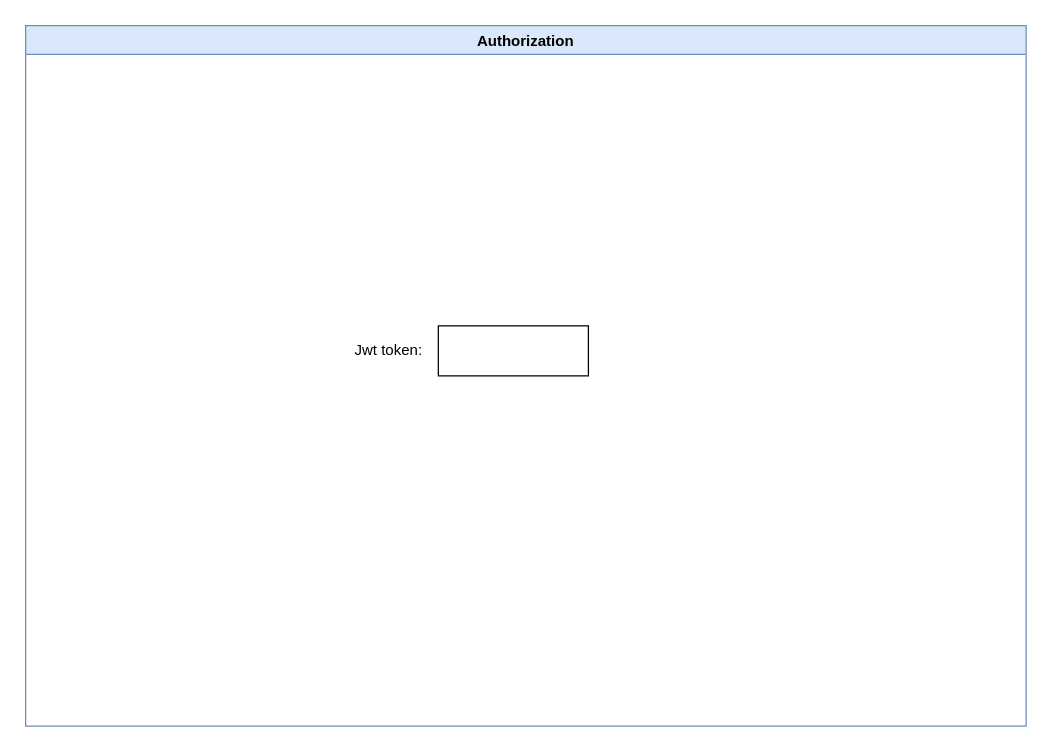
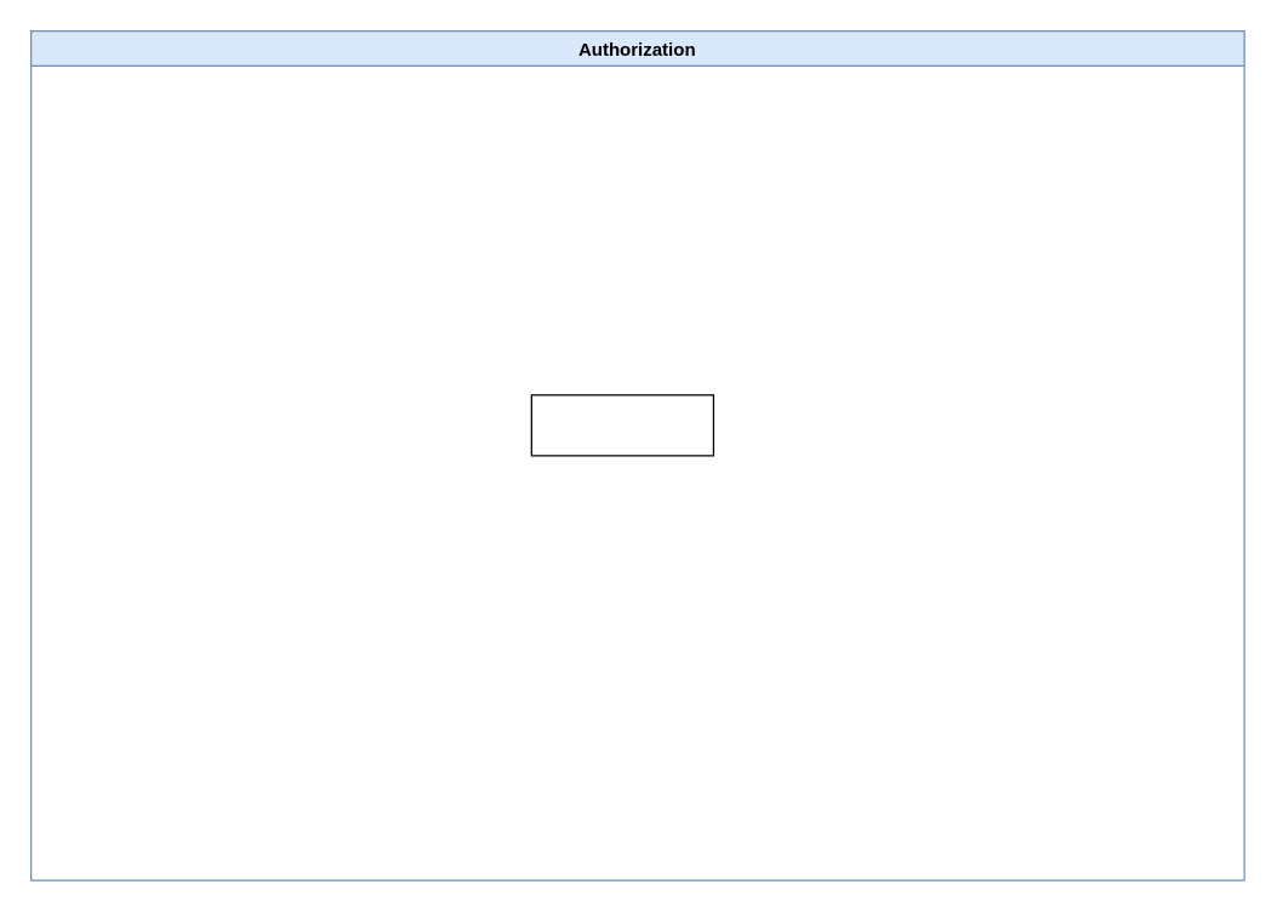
  <mxCell id="0" />
  <mxCell id="1" parent="0" />
  <mxCell id="2" value="Authorization" style="swimlane;fillColor=#dae8fc;strokeColor=#6c8ebf;" parent="1" vertex="1"><mxGeometry y="20" width="800" height="560" as="geometry" x="20" /></mxCell>
  <mxCell id="3" value="" style="rounded=0;whiteSpace=wrap;html=1;" vertex="1" parent="2"><mxGeometry x="330" y="240" width="120" height="40" as="geometry" /></mxCell>
- <mxCell id="4" value="Jwt token:" style="text;html=1;align=center;verticalAlign=middle;resizable=0;points=[];autosize=1;strokeColor=none;fillColor=none;" vertex="1" parent="2"><mxGeometry x="255" y="250" width="70" height="20" as="geometry" /></mxCell>
